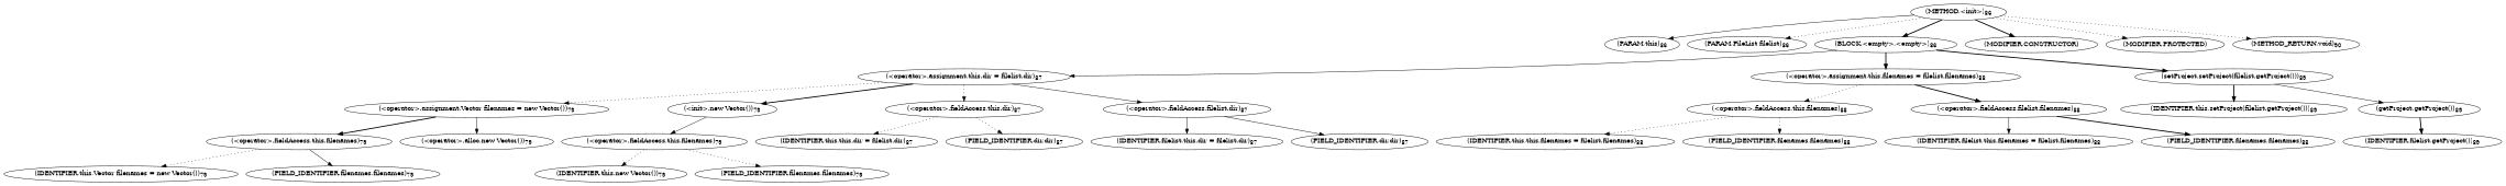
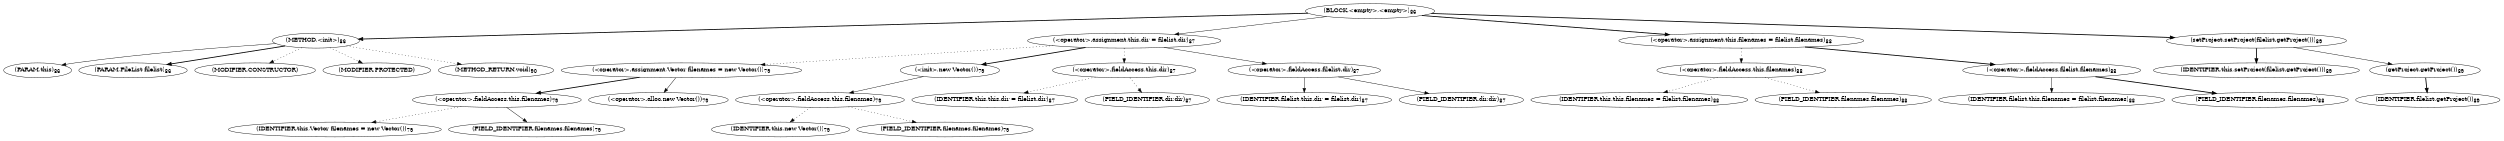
  digraph {
    edge [style=dotted]
    n1 [label=<(METHOD,&lt;init&gt;)<SUB>86</SUB>>]
    n2 [label=<(PARAM,this)<SUB>86</SUB>>]
    n3 [label=<(PARAM,FileList filelist)<SUB>86</SUB>>]
    n4 [label=<(BLOCK,&lt;empty&gt;,&lt;empty&gt;)<SUB>86</SUB>>]
    n5 [label=<(MODIFIER,CONSTRUCTOR)>]
    n6 [label=<(MODIFIER,PROTECTED)>]
    n7 [label=<(METHOD_RETURN,void)<SUB>90</SUB>>]
    n8 [label=<(&lt;operator&gt;.assignment,this.dir = filelist.dir)<SUB>87</SUB>>]
    n9 [label=<(&lt;operator&gt;.assignment,this.filenames = filelist.filenames)<SUB>88</SUB>>]
    n10 [label=<(setProject,setProject(filelist.getProject()))<SUB>89</SUB>>]
    n11 [label=<(&lt;operator&gt;.assignment,Vector filenames = new Vector())<SUB>79</SUB>>]
    n12 [label=<(&lt;operator&gt;.fieldAccess,this.filenames)<SUB>79</SUB>>]
    n13 [label=<(&lt;operator&gt;.alloc,new Vector())<SUB>79</SUB>>]
    n14 [label=<(&lt;init&gt;,new Vector())<SUB>79</SUB>>]
    n15 [label=<(&lt;operator&gt;.fieldAccess,this.filenames)<SUB>79</SUB>>]
    n16 [label=<(&lt;operator&gt;.fieldAccess,this.dir)<SUB>87</SUB>>]
    n17 [label=<(&lt;operator&gt;.fieldAccess,filelist.dir)<SUB>87</SUB>>]
    n18 [label=<(&lt;operator&gt;.fieldAccess,this.filenames)<SUB>88</SUB>>]
    n19 [label=<(&lt;operator&gt;.fieldAccess,filelist.filenames)<SUB>88</SUB>>]
    n20 [label=<(IDENTIFIER,this,setProject(filelist.getProject()))<SUB>89</SUB>>]
    n21 [label=<(getProject,getProject())<SUB>89</SUB>>]
    n22 [label=<(IDENTIFIER,this,Vector filenames = new Vector())<SUB>79</SUB>>]
    n23 [label=<(FIELD_IDENTIFIER,filenames,filenames)<SUB>79</SUB>>]
    n24 [label=<(IDENTIFIER,this,new Vector())<SUB>79</SUB>>]
    n25 [label=<(FIELD_IDENTIFIER,filenames,filenames)<SUB>79</SUB>>]
    n26 [label=<(IDENTIFIER,this,this.dir = filelist.dir)<SUB>87</SUB>>]
    n27 [label=<(FIELD_IDENTIFIER,dir,dir)<SUB>87</SUB>>]
    n28 [label=<(IDENTIFIER,filelist,this.dir = filelist.dir)<SUB>87</SUB>>]
    n29 [label=<(FIELD_IDENTIFIER,dir,dir)<SUB>87</SUB>>]
    n30 [label=<(IDENTIFIER,this,this.filenames = filelist.filenames)<SUB>88</SUB>>]
    n31 [label=<(FIELD_IDENTIFIER,filenames,filenames)<SUB>88</SUB>>]
    n32 [label=<(IDENTIFIER,filelist,this.filenames = filelist.filenames)<SUB>88</SUB>>]
    n33 [label=<(FIELD_IDENTIFIER,filenames,filenames)<SUB>88</SUB>>]
    n34 [label=<(IDENTIFIER,filelist,getProject())<SUB>89</SUB>>]
    n1 -> n2 [style=solid]
-   n1 -> n3
-   n1 -> n4 [style=bold]
-   n1 -> n5 [style=bold]
+   n1 -> n3 [style=bold]
+   n4 -> n1 [style=bold]
+   n1 -> n5
    n1 -> n6
    n1 -> n7
    n4 -> n8 [style=solid]
    n4 -> n9 [style=bold]
    n4 -> n10 [style=bold]
    n8 -> n11
    n8 -> n14 [style=bold]
    n8 -> n16
    n8 -> n17 [style=solid]
    n9 -> n18
    n9 -> n19 [style=bold]
    n10 -> n20 [style=bold]
    n10 -> n21 [style=solid]
    n11 -> n12 [style=bold]
    n11 -> n13 [style=solid]
    n12 -> n22
    n12 -> n23 [style=solid]
    n14 -> n15 [style=solid]
    n15 -> n24
    n15 -> n25
    n16 -> n26
    n16 -> n27
    n17 -> n28 [style=solid]
    n17 -> n29 [style=solid]
    n18 -> n30
    n18 -> n31
    n19 -> n32 [style=solid]
    n19 -> n33 [style=bold]
    n21 -> n34 [style=bold]
  }
